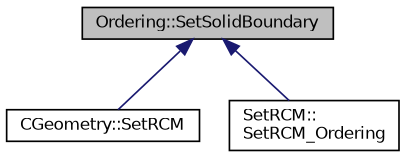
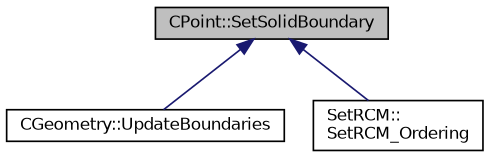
  digraph {
    rankdir=TB
    node [color=black fillcolor=white fontname=Helvetica fontsize=10 shape=record style=filled]
    edge [color=midnightblue dir=back fontname=Helvetica fontsize=10 labelfontname=Helvetica labelfontsize=10 style=solid]
-   n1 [fillcolor=grey75 fontcolor=black height=0.2 label="Ordering::SetSolidBoundary" width=0.4]
-   n2 [height=0.2 label="CGeometry::SetRCM" width=0.4]
+   n1 [fillcolor=grey75 fontcolor=black height=0.2 label="CPoint::SetSolidBoundary" width=0.4]
+   n2 [height=0.2 label="CGeometry::UpdateBoundaries" width=0.4]
    n3 [height=0.2 label="SetRCM::\lSetRCM_Ordering" width=0.4]
    n1 -> n2
    n1 -> n3
  }
